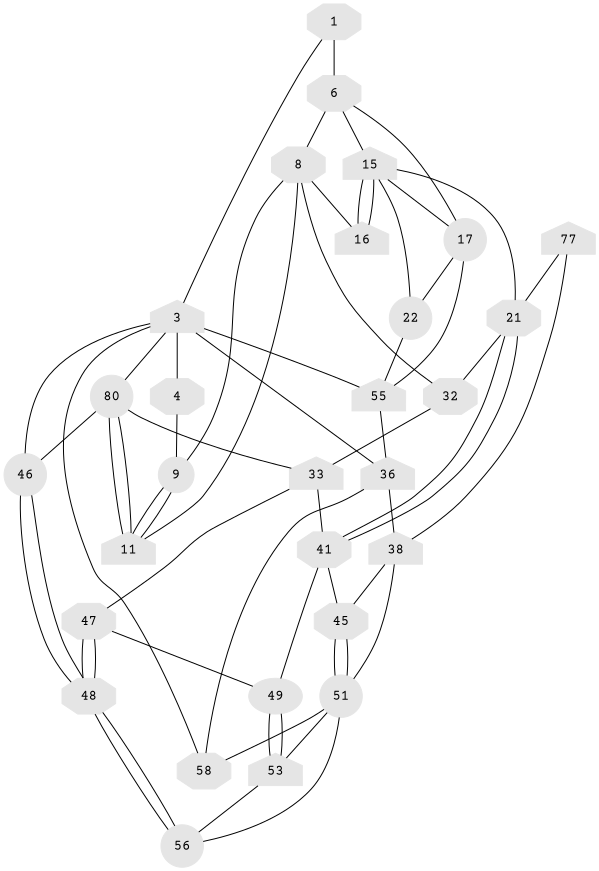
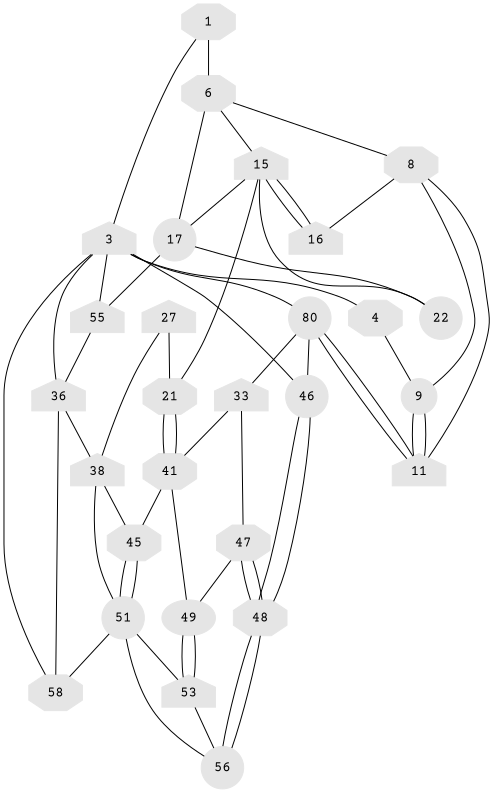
  graph {
    fontname="Courier Prime"
    node [color=gray90 fontname="Courier Prime" shape=octagon style=filled]
    edge [fontname="Courier Prime"]
    1 [super="+2"]
    3 [shape=house super="+24+43+4"]
    6 [super="+7+12"]
    n4 [label=4]
    n5 [label=80 shape=circle super="+35"]
    n6 [label=55 shape=house super="+31"]
    36 [shape=house super="+37+40"]
    46 [shape=circle]
    58 [super="+59"]
    8 [super="+13"]
    15 [shape=house super="+18"]
    17 [shape=circle super="+21"]
    9 [shape=circle]
    11 [shape=house]
    33 [shape=house super="+34"]
    38 [shape=house super="+39"]
    48
    16 [shape=house]
-   32
    22 [shape=circle super="+30+23"]
    n21 [label=21 super="+29"]
    41 [super="+42"]
    47
-   27 [shape=house label=77]
+   27 [shape=house]
    45
    51 [shape=circle super="+54+52"]
    49 [shape=ellipse super="+50"]
    56 [shape=circle]
    53 [shape=house super="+55"]
    1 -- 3
    1 -- 6 [weight=2]
    3 -- n4
    3 -- n5
    3 -- n6
    3 -- 36 [weight=2]
    3 -- 46 [weight=2]
    3 -- 58
    6 -- 8
    6 -- 15
    6 -- 17
    n4 -- 9
    n5 -- 46
    n5 -- 11
    n5 -- 11
    n5 -- 33
    n6 -- 36
    36 -- 58
    36 -- 38
    46 -- 48
    46 -- 48
    8 -- 9
    8 -- 11
    8 -- 16
-   8 -- 32
    15 -- 17
    15 -- 16 [weight=2]
    15 -- 16
    15 -- 22
    15 -- n21
    17 -- n6
    17 -- 22
    9 -- 11
    9 -- 11
    33 -- 41
    33 -- 47
    38 -- 45
    38 -- 51
    48 -- 56
    48 -- 56
-   32 -- 33
-   22 -- n6
-   n21 -- 32
    n21 -- 41
    n21 -- 41
    41 -- 45
    41 -- 49
    47 -- 48
    47 -- 48
    47 -- 49
    27 -- 38
    27 -- n21
    45 -- 51
    45 -- 51
    51 -- 58 [weight=2]
    51 -- 56
    51 -- 53
    49 -- 53 [weight=2]
    49 -- 53
    53 -- 56
  }
